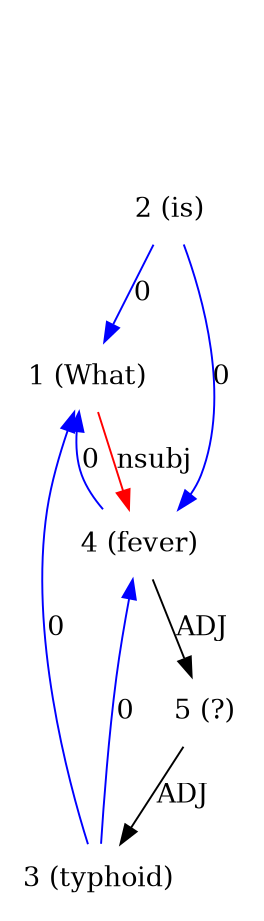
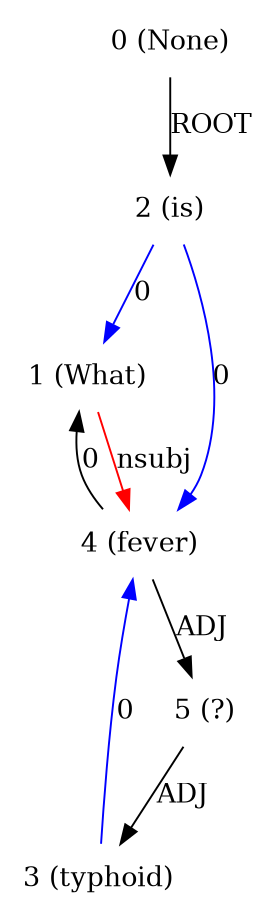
  digraph {
    node [shape=plaintext]
    edge [dir=forward]
+   n1 [label="0 (None)"]
    n2 [label="2 (is)"]
    n3 [label="1 (What)"]
    n4 [label="4 (fever)"]
    n5 [label="5 (?)"]
    n6 [label="3 (typhoid)"]
+   n1 -> n2 [label=ROOT]
    n2 -> n3 [color=blue label=0]
    n2 -> n4 [color=blue label=0]
    n3 -> n4 [color=red label=nsubj]
-   n4 -> n3 [label=0 color=blue]
+   n4 -> n3 [label=0]
    n4 -> n5 [label=ADJ]
    n5 -> n6 [label=ADJ]
-   n6 -> n3 [color=blue label=0]
    n6 -> n4 [color=blue label=0]
  }
